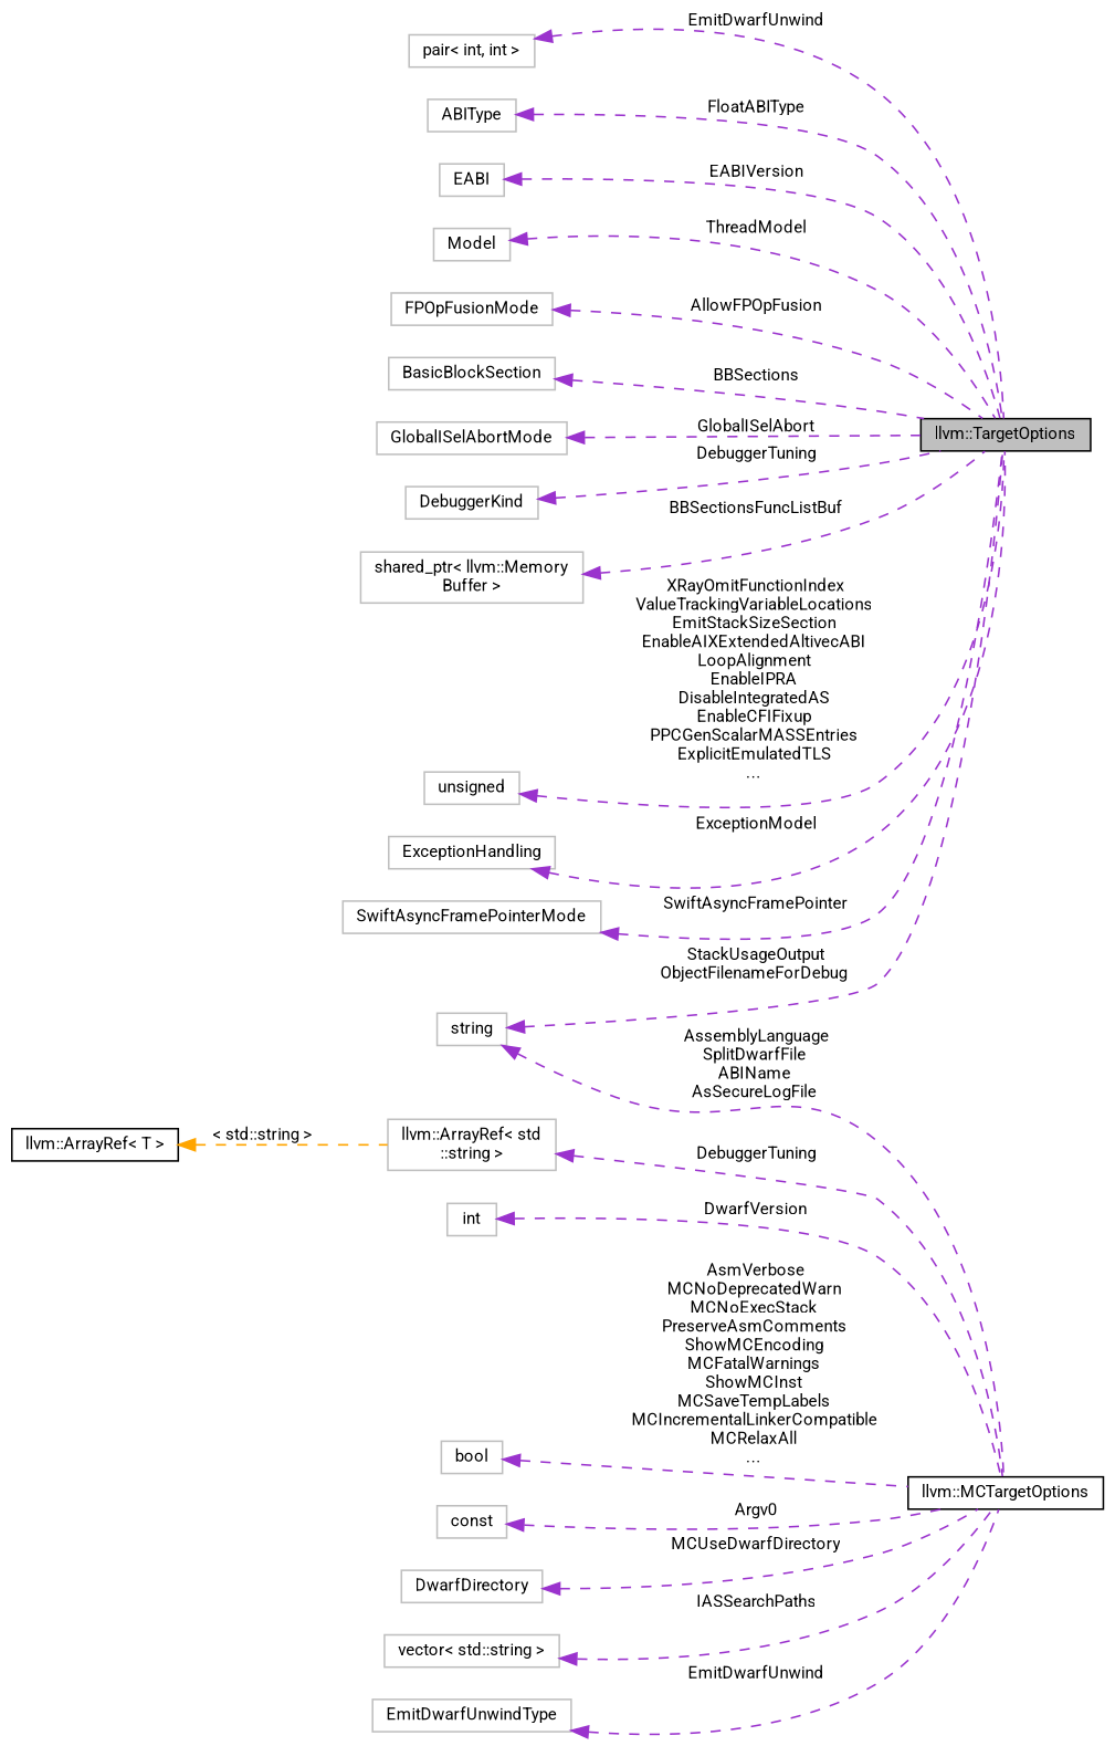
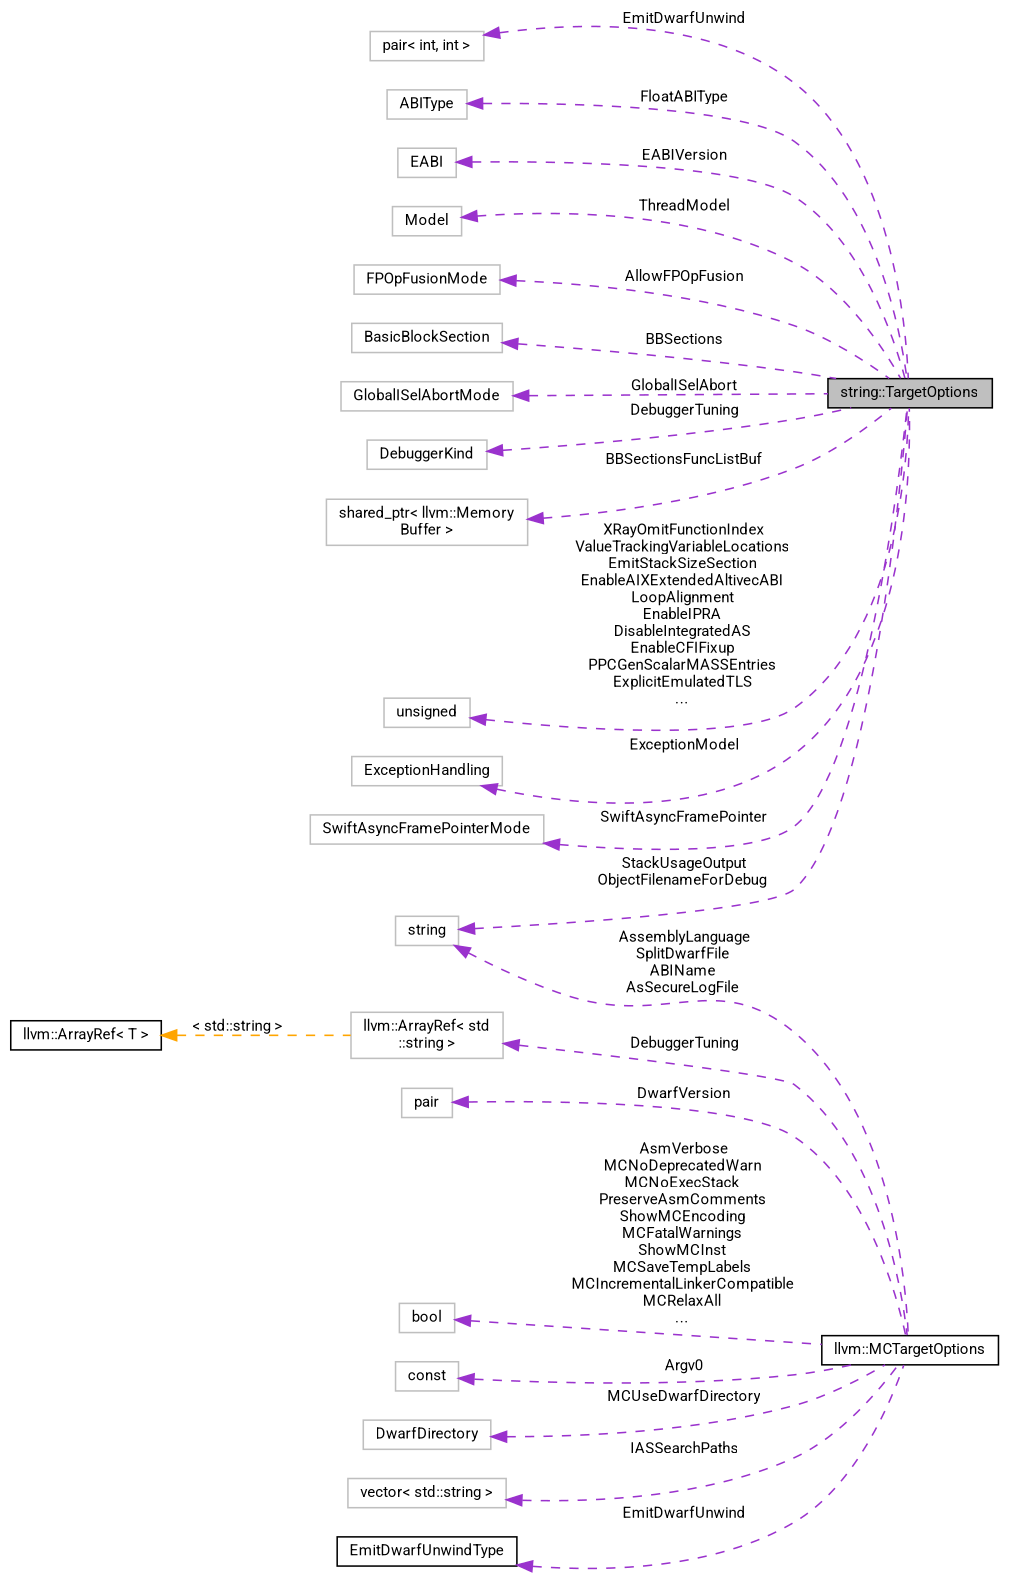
  digraph {
    fontname=Roboto
    rankdir=LR
    node [color=grey75 fontname=Roboto fontsize=10 shape=record]
    edge [color=darkorchid3 dir=back fontname=Roboto fontsize=10 labelfontname=Helvetica labelfontsize=10 style=dashed]
-   n1 [color=black fillcolor=grey75 fontcolor=black height=0.2 label="llvm::TargetOptions" style=filled width=0.4]
+   n1 [color=black fillcolor=grey75 fontcolor=black height=0.2 label="string::TargetOptions" style=filled width=0.4]
    n2 [height=0.2 label=SwiftAsyncFramePointerMode width=0.4]
    n3 [height=0.2 label="pair\< int, int \>" width=0.4]
    n4 [height=0.2 label=ABIType width=0.4]
    n5 [height=0.2 label=EABI width=0.4]
    n6 [height=0.2 label=Model width=0.4]
    n7 [height=0.2 label=FPOpFusionMode width=0.4]
    n8 [height=0.2 label=BasicBlockSection width=0.4]
    n9 [color=black height=0.2 label="llvm::MCTargetOptions" width=0.4]
    n10 [height=0.2 label=DwarfDirectory width=0.4]
    n11 [height=0.2 label="vector\< std::string \>" width=0.4]
-   n12 [height=0.2 label=EmitDwarfUnwindType width=0.4]
+   n12 [color=black height=0.2 label=EmitDwarfUnwindType width=0.4]
    n13 [height=0.2 label="llvm::ArrayRef\< std\l::string \>" width=0.4]
    n14 [color=black height=0.2 label="llvm::ArrayRef\< T \>" width=0.4]
-   n15 [height=0.2 label=int width=0.4]
+   n15 [height=0.2 label=pair width=0.4]
    n16 [height=0.2 label=string width=0.4]
    n17 [height=0.2 label=bool width=0.4]
    n18 [height=0.2 label=const width=0.4]
    n19 [height=0.2 label=GlobalISelAbortMode width=0.4]
    n20 [height=0.2 label=DebuggerKind width=0.4]
    n21 [height=0.2 label="shared_ptr\< llvm::Memory\lBuffer \>" width=0.4]
    n22 [height=0.2 label=unsigned width=0.4]
    n23 [height=0.2 label=ExceptionHandling width=0.4]
    n2 -> n1 [label=" SwiftAsyncFramePointer"]
    n3 -> n1 [label=" EmitDwarfUnwind"]
    n4 -> n1 [label=" FloatABIType"]
    n5 -> n1 [label=" EABIVersion"]
    n6 -> n1 [label=" ThreadModel"]
    n7 -> n1 [label=" AllowFPOpFusion"]
    n8 -> n1 [label=" BBSections"]
    n10 -> n9 [label=" MCUseDwarfDirectory"]
    n11 -> n9 [label=" IASSearchPaths"]
    n12 -> n9 [label=" EmitDwarfUnwind"]
    n13 -> n9 [label=" DebuggerTuning"]
    n14 -> n13 [color=orange label=" \< std::string \>"]
    n15 -> n9 [label=" DwarfVersion"]
    n16 -> n1 [label=" StackUsageOutput\nObjectFilenameForDebug"]
    n16 -> n9 [label=" AssemblyLanguage\nSplitDwarfFile\nABIName\nAsSecureLogFile"]
    n17 -> n9 [label=" AsmVerbose\nMCNoDeprecatedWarn\nMCNoExecStack\nPreserveAsmComments\nShowMCEncoding\nMCFatalWarnings\nShowMCInst\nMCSaveTempLabels\nMCIncrementalLinkerCompatible\nMCRelaxAll\n..."]
    n18 -> n9 [label=" Argv0"]
    n19 -> n1 [label=" GlobalISelAbort"]
    n20 -> n1 [label=" DebuggerTuning"]
    n21 -> n1 [label=" BBSectionsFuncListBuf"]
    n22 -> n1 [label=" XRayOmitFunctionIndex\nValueTrackingVariableLocations\nEmitStackSizeSection\nEnableAIXExtendedAltivecABI\nLoopAlignment\nEnableIPRA\nDisableIntegratedAS\nEnableCFIFixup\nPPCGenScalarMASSEntries\nExplicitEmulatedTLS\n..."]
    n23 -> n1 [label=" ExceptionModel"]
  }
